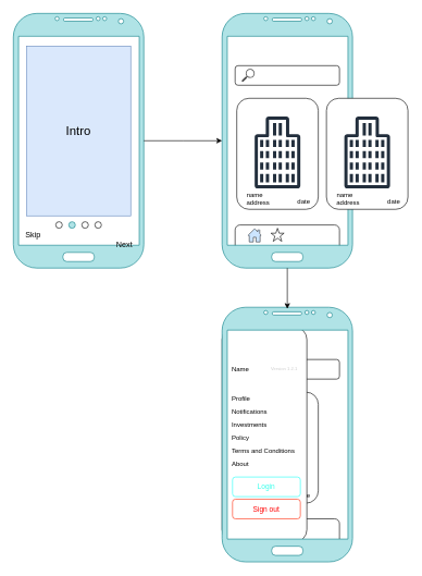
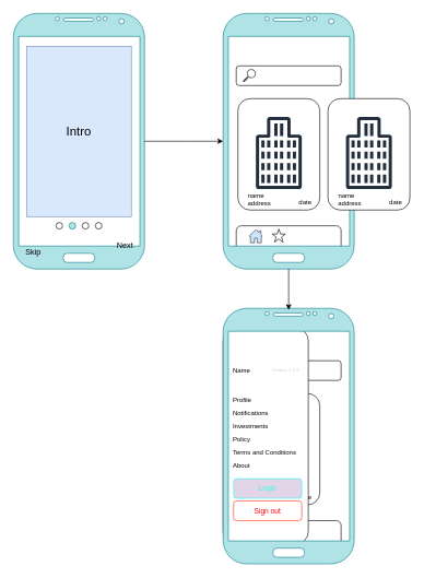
  <mxCell id="0" />
  <mxCell id="1" parent="0" />
  <mxCell id="2" value="" style="group" vertex="1" connectable="0" parent="1"><mxGeometry x="20" y="20" width="200" height="390" as="geometry" /></mxCell>
  <mxCell id="3" value="&lt;font style=&quot;font-size: 19px&quot;&gt;Intro&lt;/font&gt;" style="whiteSpace=wrap;html=1;fillColor=#dae8fc;strokeColor=#6c8ebf;" vertex="1" parent="2"><mxGeometry x="20" y="50" width="160" height="260" as="geometry" /></mxCell>
  <mxCell id="4" value="" style="verticalLabelPosition=bottom;verticalAlign=top;html=1;shadow=0;dashed=0;strokeWidth=1;shape=mxgraph.android.phone2;strokeColor=#0e8088;fillColor=#b0e3e6;" vertex="1" parent="2"><mxGeometry width="200" height="390" as="geometry" /></mxCell>
  <mxCell id="5" value="" style="group" vertex="1" connectable="0" parent="2"><mxGeometry x="65" y="319" width="70" height="10" as="geometry" /></mxCell>
  <mxCell id="6" value="" style="ellipse;whiteSpace=wrap;html=1;aspect=fixed;" vertex="1" parent="5"><mxGeometry width="10" height="10" as="geometry" /></mxCell>
  <mxCell id="7" value="" style="ellipse;whiteSpace=wrap;html=1;aspect=fixed;fillColor=#b0e3e6;strokeColor=#0e8088;" vertex="1" parent="5"><mxGeometry x="20" width="10" height="10" as="geometry" /></mxCell>
  <mxCell id="8" value="" style="ellipse;whiteSpace=wrap;html=1;aspect=fixed;" vertex="1" parent="5"><mxGeometry x="40" width="10" height="10" as="geometry" /></mxCell>
  <mxCell id="9" value="" style="ellipse;whiteSpace=wrap;html=1;aspect=fixed;" vertex="1" parent="5"><mxGeometry x="60" width="10" height="10" as="geometry" /></mxCell>
  <mxCell id="10" value="Next" style="text;html=1;align=center;verticalAlign=middle;resizable=0;points=[];autosize=1;strokeColor=none;fillColor=none;" vertex="1" parent="2"><mxGeometry x="150" y="345" width="40" height="20" as="geometry" /></mxCell>
- <mxCell id="11" value="Skip" style="text;html=1;align=center;verticalAlign=middle;resizable=0;points=[];autosize=1;strokeColor=none;fillColor=none;" vertex="1" parent="2"><mxGeometry x="10" y="330" width="40" height="20" as="geometry" /></mxCell>
+ <mxCell id="11" value="Skip" style="text;html=1;align=center;verticalAlign=middle;resizable=0;points=[];autosize=1;strokeColor=none;fillColor=none;" vertex="1" parent="2"><mxGeometry x="10" y="355" width="40" height="20" as="geometry" /></mxCell>
  <mxCell id="12" style="edgeStyle=orthogonalEdgeStyle;rounded=0;orthogonalLoop=1;jettySize=auto;html=1;fontSize=19;" edge="1" parent="1" source="4"><mxGeometry relative="1" as="geometry"><mxPoint x="340" y="215" as="targetPoint" /></mxGeometry></mxCell>
  <mxCell id="13" value="" style="group" vertex="1" connectable="0" parent="1"><mxGeometry x="340" y="20" width="285" height="390" as="geometry" /></mxCell>
  <mxCell id="14" value="" style="rounded=1;whiteSpace=wrap;html=1;fontSize=19;" vertex="1" parent="13"><mxGeometry x="20" y="324" width="160" height="50" as="geometry" /></mxCell>
  <mxCell id="15" value="" style="verticalLabelPosition=bottom;verticalAlign=top;html=1;shadow=0;dashed=0;strokeWidth=1;shape=mxgraph.android.phone2;strokeColor=#0e8088;fillColor=#b0e3e6;" vertex="1" parent="13"><mxGeometry width="200" height="390" as="geometry" /></mxCell>
  <mxCell id="16" value="" style="shape=image;html=1;verticalAlign=top;verticalLabelPosition=bottom;labelBackgroundColor=#ffffff;imageAspect=0;aspect=fixed;image=https://cdn2.iconfinder.com/data/icons/thick-outlines-online-project-basics/128/20-blue_gear-option-preference-settings-128.png;fontSize=19;" vertex="1" parent="13"><mxGeometry x="160" y="45" width="20" height="20" as="geometry" /></mxCell>
  <mxCell id="17" value="" style="shape=image;html=1;verticalAlign=top;verticalLabelPosition=bottom;labelBackgroundColor=#ffffff;imageAspect=0;aspect=fixed;image=https://cdn2.iconfinder.com/data/icons/user-interface-169/32/menu-128.png;fontSize=19;" vertex="1" parent="13"><mxGeometry x="20" y="45" width="20" height="20" as="geometry" /></mxCell>
  <mxCell id="18" value="" style="sketch=0;pointerEvents=1;shadow=0;dashed=0;html=1;strokeColor=#36393d;labelPosition=center;verticalLabelPosition=bottom;verticalAlign=top;outlineConnect=0;align=center;shape=mxgraph.office.concepts.home;fillColor=#cce5ff;fontSize=19;" vertex="1" parent="13"><mxGeometry x="40" y="330" width="20" height="20" as="geometry" /></mxCell>
  <mxCell id="19" value="" style="dashed=0;aspect=fixed;verticalLabelPosition=bottom;verticalAlign=top;align=center;shape=mxgraph.gmdl.star;shadow=0;sketch=0;fontSize=19;" vertex="1" parent="13"><mxGeometry x="75" y="329" width="20" height="20" as="geometry" /></mxCell>
  <mxCell id="20" value="" style="shape=image;html=1;verticalAlign=top;verticalLabelPosition=bottom;labelBackgroundColor=#ffffff;imageAspect=0;aspect=fixed;image=https://cdn0.iconfinder.com/data/icons/education-1006/32/calculator_finance_calculate_button_mathematics_calculation_office_technology_math_digital-128.png;fontSize=19;imageBorder=none;imageBackground=default;" vertex="1" parent="13"><mxGeometry x="110" y="330" width="20" height="20" as="geometry" /></mxCell>
  <mxCell id="21" value="" style="shape=image;html=1;verticalAlign=top;verticalLabelPosition=bottom;labelBackgroundColor=#ffffff;imageAspect=0;aspect=fixed;image=https://cdn4.iconfinder.com/data/icons/evil-icons-user-interface/64/avatar-128.png;fontSize=19;imageBackground=default;" vertex="1" parent="13"><mxGeometry x="140" y="328" width="24" height="24" as="geometry" /></mxCell>
  <mxCell id="22" value="" style="group" vertex="1" connectable="0" parent="13"><mxGeometry x="20" y="80" width="160" height="30" as="geometry" /></mxCell>
  <mxCell id="23" value="" style="rounded=1;whiteSpace=wrap;html=1;fontSize=19;" vertex="1" parent="22"><mxGeometry width="160" height="30" as="geometry" /></mxCell>
  <mxCell id="24" value="" style="sketch=0;pointerEvents=1;shadow=0;dashed=0;html=1;strokeColor=none;fillColor=#505050;labelPosition=center;verticalLabelPosition=bottom;verticalAlign=top;outlineConnect=0;align=center;shape=mxgraph.office.concepts.search;fontSize=19;" vertex="1" parent="22"><mxGeometry x="10" y="5" width="20" height="20" as="geometry" /></mxCell>
  <mxCell id="25" value="" style="group" vertex="1" connectable="0" parent="13"><mxGeometry x="22.5" y="130" width="125" height="170" as="geometry" /></mxCell>
  <mxCell id="26" value="" style="rounded=1;whiteSpace=wrap;html=1;fontSize=19;" vertex="1" parent="25"><mxGeometry width="125" height="170" as="geometry" /></mxCell>
  <mxCell id="27" value="" style="sketch=0;outlineConnect=0;fontColor=#232F3E;gradientColor=none;fillColor=#232F3D;strokeColor=none;dashed=0;verticalLabelPosition=bottom;verticalAlign=top;align=center;html=1;fontSize=12;fontStyle=0;aspect=fixed;pointerEvents=1;shape=mxgraph.aws4.office_building;" vertex="1" parent="25"><mxGeometry x="27.24" y="28" width="70.51" height="110" as="geometry" /></mxCell>
  <mxCell id="28" value="name" style="text;html=1;align=center;verticalAlign=middle;resizable=0;points=[];autosize=1;strokeColor=none;fillColor=none;fontSize=10;" vertex="1" parent="25"><mxGeometry x="7.5" y="138" width="40" height="20" as="geometry" /></mxCell>
  <mxCell id="29" value="address" style="text;html=1;align=center;verticalAlign=middle;resizable=0;points=[];autosize=1;strokeColor=none;fillColor=none;fontSize=10;" vertex="1" parent="25"><mxGeometry x="7.5" y="150" width="50" height="20" as="geometry" /></mxCell>
  <mxCell id="30" value="date" style="text;html=1;align=center;verticalAlign=middle;resizable=0;points=[];autosize=1;strokeColor=none;fillColor=none;fontSize=10;" vertex="1" parent="25"><mxGeometry x="87.5" y="148" width="30" height="20" as="geometry" /></mxCell>
  <mxCell id="31" value="" style="group" vertex="1" connectable="0" parent="13"><mxGeometry x="160" y="130" width="125" height="170" as="geometry" /></mxCell>
  <mxCell id="32" value="" style="rounded=1;whiteSpace=wrap;html=1;fontSize=19;" vertex="1" parent="31"><mxGeometry width="125" height="170" as="geometry" /></mxCell>
  <mxCell id="33" value="" style="sketch=0;outlineConnect=0;fontColor=#232F3E;gradientColor=none;fillColor=#232F3D;strokeColor=none;dashed=0;verticalLabelPosition=bottom;verticalAlign=top;align=center;html=1;fontSize=12;fontStyle=0;aspect=fixed;pointerEvents=1;shape=mxgraph.aws4.office_building;" vertex="1" parent="31"><mxGeometry x="27.24" y="28" width="70.51" height="110" as="geometry" /></mxCell>
  <mxCell id="34" value="name" style="text;html=1;align=center;verticalAlign=middle;resizable=0;points=[];autosize=1;strokeColor=none;fillColor=none;fontSize=10;" vertex="1" parent="31"><mxGeometry x="7.5" y="138" width="40" height="20" as="geometry" /></mxCell>
  <mxCell id="35" value="address" style="text;html=1;align=center;verticalAlign=middle;resizable=0;points=[];autosize=1;strokeColor=none;fillColor=none;fontSize=10;" vertex="1" parent="31"><mxGeometry x="7.5" y="150" width="50" height="20" as="geometry" /></mxCell>
  <mxCell id="36" value="date" style="text;html=1;align=center;verticalAlign=middle;resizable=0;points=[];autosize=1;strokeColor=none;fillColor=none;fontSize=10;" vertex="1" parent="31"><mxGeometry x="87.5" y="148" width="30" height="20" as="geometry" /></mxCell>
  <mxCell id="37" value="" style="group;fontColor=#FF2E17;" vertex="1" connectable="0" parent="1"><mxGeometry x="340" y="470" width="285" height="390" as="geometry" /></mxCell>
  <mxCell id="38" value="" style="group" vertex="1" connectable="0" parent="37"><mxGeometry x="20" y="324" width="160" height="50" as="geometry" /></mxCell>
  <mxCell id="39" value="" style="rounded=1;whiteSpace=wrap;html=1;fontSize=19;" vertex="1" parent="38"><mxGeometry width="160" height="50" as="geometry" /></mxCell>
  <mxCell id="40" value="" style="sketch=0;pointerEvents=1;shadow=0;dashed=0;html=1;strokeColor=#36393d;labelPosition=center;verticalLabelPosition=bottom;verticalAlign=top;outlineConnect=0;align=center;shape=mxgraph.office.concepts.home;fillColor=#cce5ff;fontSize=19;" vertex="1" parent="38"><mxGeometry x="20" y="6" width="20" height="20" as="geometry" /></mxCell>
  <mxCell id="41" value="" style="dashed=0;aspect=fixed;verticalLabelPosition=bottom;verticalAlign=top;align=center;shape=mxgraph.gmdl.star;shadow=0;sketch=0;fontSize=19;" vertex="1" parent="38"><mxGeometry x="55" y="5" width="20" height="20" as="geometry" /></mxCell>
  <mxCell id="42" value="" style="shape=image;html=1;verticalAlign=top;verticalLabelPosition=bottom;labelBackgroundColor=#ffffff;imageAspect=0;aspect=fixed;image=https://cdn0.iconfinder.com/data/icons/education-1006/32/calculator_finance_calculate_button_mathematics_calculation_office_technology_math_digital-128.png;fontSize=19;imageBorder=none;imageBackground=default;" vertex="1" parent="38"><mxGeometry x="90" y="6" width="20" height="20" as="geometry" /></mxCell>
  <mxCell id="43" value="" style="shape=image;html=1;verticalAlign=top;verticalLabelPosition=bottom;labelBackgroundColor=#ffffff;imageAspect=0;aspect=fixed;image=https://cdn4.iconfinder.com/data/icons/evil-icons-user-interface/64/avatar-128.png;fontSize=19;imageBackground=default;" vertex="1" parent="38"><mxGeometry x="120" y="4" width="24" height="24" as="geometry" /></mxCell>
  <mxCell id="44" value="" style="group" vertex="1" connectable="0" parent="37"><mxGeometry x="22.5" y="130" width="125" height="170" as="geometry" /></mxCell>
  <mxCell id="45" value="" style="rounded=1;whiteSpace=wrap;html=1;fontSize=19;" vertex="1" parent="44"><mxGeometry width="125" height="170" as="geometry" /></mxCell>
  <mxCell id="46" value="" style="sketch=0;outlineConnect=0;fontColor=#232F3E;gradientColor=none;fillColor=#232F3D;strokeColor=none;dashed=0;verticalLabelPosition=bottom;verticalAlign=top;align=center;html=1;fontSize=12;fontStyle=0;aspect=fixed;pointerEvents=1;shape=mxgraph.aws4.office_building;" vertex="1" parent="44"><mxGeometry x="27.24" y="28" width="70.51" height="110" as="geometry" /></mxCell>
  <mxCell id="47" value="name" style="text;html=1;align=center;verticalAlign=middle;resizable=0;points=[];autosize=1;strokeColor=none;fillColor=none;fontSize=10;" vertex="1" parent="44"><mxGeometry x="7.5" y="138" width="40" height="20" as="geometry" /></mxCell>
  <mxCell id="48" value="address" style="text;html=1;align=center;verticalAlign=middle;resizable=0;points=[];autosize=1;strokeColor=none;fillColor=none;fontSize=10;" vertex="1" parent="44"><mxGeometry x="7.5" y="150" width="50" height="20" as="geometry" /></mxCell>
  <mxCell id="49" value="date" style="text;html=1;align=center;verticalAlign=middle;resizable=0;points=[];autosize=1;strokeColor=none;fillColor=none;fontSize=10;" vertex="1" parent="44"><mxGeometry x="87.5" y="148" width="30" height="20" as="geometry" /></mxCell>
  <mxCell id="50" value="" style="group" vertex="1" connectable="0" parent="37"><mxGeometry x="20" y="80" width="160" height="30" as="geometry" /></mxCell>
  <mxCell id="51" value="" style="rounded=1;whiteSpace=wrap;html=1;fontSize=19;" vertex="1" parent="50"><mxGeometry width="160" height="30" as="geometry" /></mxCell>
  <mxCell id="52" value="" style="sketch=0;pointerEvents=1;shadow=0;dashed=0;html=1;strokeColor=none;fillColor=#505050;labelPosition=center;verticalLabelPosition=bottom;verticalAlign=top;outlineConnect=0;align=center;shape=mxgraph.office.concepts.search;fontSize=19;" vertex="1" parent="50"><mxGeometry x="10" y="5" width="20" height="20" as="geometry" /></mxCell>
  <mxCell id="53" value="" style="shape=image;html=1;verticalAlign=top;verticalLabelPosition=bottom;labelBackgroundColor=#ffffff;imageAspect=0;aspect=fixed;image=https://cdn2.iconfinder.com/data/icons/user-interface-169/32/menu-128.png;fontSize=19;" vertex="1" parent="37"><mxGeometry x="20" y="45" width="20" height="20" as="geometry" /></mxCell>
  <mxCell id="54" value="" style="rounded=1;whiteSpace=wrap;html=1;fontSize=10;" vertex="1" parent="37"><mxGeometry y="30" width="130" height="330" as="geometry" /></mxCell>
  <mxCell id="55" value="" style="verticalLabelPosition=bottom;verticalAlign=top;html=1;shadow=0;dashed=0;strokeWidth=1;shape=mxgraph.android.phone2;strokeColor=#0e8088;fillColor=#b0e3e6;" vertex="1" parent="37"><mxGeometry width="200" height="390" as="geometry" /></mxCell>
  <mxCell id="56" value="" style="shape=image;html=1;verticalAlign=top;verticalLabelPosition=bottom;labelBackgroundColor=#ffffff;imageAspect=0;aspect=fixed;image=https://cdn2.iconfinder.com/data/icons/thick-outlines-online-project-basics/128/20-blue_gear-option-preference-settings-128.png;fontSize=19;" vertex="1" parent="37"><mxGeometry x="160" y="45" width="20" height="20" as="geometry" /></mxCell>
  <mxCell id="57" value="" style="shape=image;html=1;verticalAlign=top;verticalLabelPosition=bottom;labelBackgroundColor=#ffffff;imageAspect=0;aspect=fixed;image=https://cdn1.iconfinder.com/data/icons/ionicons-outline-vol-2/512/toggle-outline-128.png;fontSize=10;" vertex="1" parent="37"><mxGeometry x="104" y="40" width="20" height="20" as="geometry" /></mxCell>
  <mxCell id="58" value="" style="shape=image;html=1;verticalAlign=top;verticalLabelPosition=bottom;labelBackgroundColor=#ffffff;imageAspect=0;aspect=fixed;image=https://cdn1.iconfinder.com/data/icons/user-pictures/101/malecostume-128.png;fontSize=10;" vertex="1" parent="37"><mxGeometry x="19" y="40" width="40" height="40" as="geometry" /></mxCell>
  <mxCell id="59" value="Name" style="text;html=1;align=left;verticalAlign=middle;resizable=0;points=[];autosize=1;strokeColor=none;fillColor=none;fontSize=10;" vertex="1" parent="37"><mxGeometry x="13" y="85" width="40" height="20" as="geometry" /></mxCell>
  <mxCell id="60" value="Version 1.2.1" style="text;html=1;align=center;verticalAlign=middle;resizable=0;points=[];autosize=1;strokeColor=none;fillColor=none;fontSize=7;fontColor=#CCCCCC;" vertex="1" parent="37"><mxGeometry x="65" y="90" width="60" height="10" as="geometry" /></mxCell>
  <mxCell id="61" value="Profile" style="text;html=1;align=left;verticalAlign=middle;resizable=0;points=[];autosize=1;strokeColor=none;fillColor=none;fontSize=10;" vertex="1" parent="37"><mxGeometry x="13" y="130" width="40" height="20" as="geometry" /></mxCell>
  <mxCell id="62" value="Notifications" style="text;html=1;align=left;verticalAlign=middle;resizable=0;points=[];autosize=1;strokeColor=none;fillColor=none;fontSize=10;" vertex="1" parent="37"><mxGeometry x="13" y="150" width="70" height="20" as="geometry" /></mxCell>
  <mxCell id="63" value="Investments" style="text;html=1;align=left;verticalAlign=middle;resizable=0;points=[];autosize=1;strokeColor=none;fillColor=none;fontSize=10;" vertex="1" parent="37"><mxGeometry x="13" y="170" width="70" height="20" as="geometry" /></mxCell>
  <mxCell id="64" value="Policy" style="text;html=1;align=left;verticalAlign=middle;resizable=0;points=[];autosize=1;strokeColor=none;fillColor=none;fontSize=10;" vertex="1" parent="37"><mxGeometry x="13" y="190" width="40" height="20" as="geometry" /></mxCell>
  <mxCell id="65" value="Terms and Conditions" style="text;html=1;align=left;verticalAlign=middle;resizable=0;points=[];autosize=1;strokeColor=none;fillColor=none;fontSize=10;" vertex="1" parent="37"><mxGeometry x="13" y="210" width="110" height="20" as="geometry" /></mxCell>
  <mxCell id="66" value="About" style="text;html=1;align=left;verticalAlign=middle;resizable=0;points=[];autosize=1;strokeColor=none;fillColor=none;fontSize=10;" vertex="1" parent="37"><mxGeometry x="13" y="230" width="40" height="20" as="geometry" /></mxCell>
- <mxCell id="67" value="Login" style="rounded=1;whiteSpace=wrap;html=1;fontSize=11;strokeColor=#26FFF8;fontColor=#38FFEB;" vertex="1" parent="37"><mxGeometry x="16" y="260" width="104" height="30" as="geometry" /></mxCell>
+ <mxCell id="67" value="Login" style="rounded=1;whiteSpace=wrap;html=1;fontSize=11;strokeColor=#26FFF8;fontColor=#38FFEB;fillColor=#e1d5e7;" vertex="1" parent="37"><mxGeometry x="16" y="260" width="104" height="30" as="geometry" /></mxCell>
  <mxCell id="68" value="Sign out" style="rounded=1;whiteSpace=wrap;html=1;fontSize=11;strokeColor=#FF3112;fontColor=#FF0000;" vertex="1" parent="37"><mxGeometry x="16" y="294" width="104" height="30" as="geometry" /></mxCell>
  <mxCell id="69" style="edgeStyle=orthogonalEdgeStyle;rounded=0;orthogonalLoop=1;jettySize=auto;html=1;entryX=0.5;entryY=0.006;entryDx=0;entryDy=0;entryPerimeter=0;fontSize=11;fontColor=#38FFEB;" edge="1" parent="1" source="15" target="55"><mxGeometry relative="1" as="geometry" /></mxCell>
